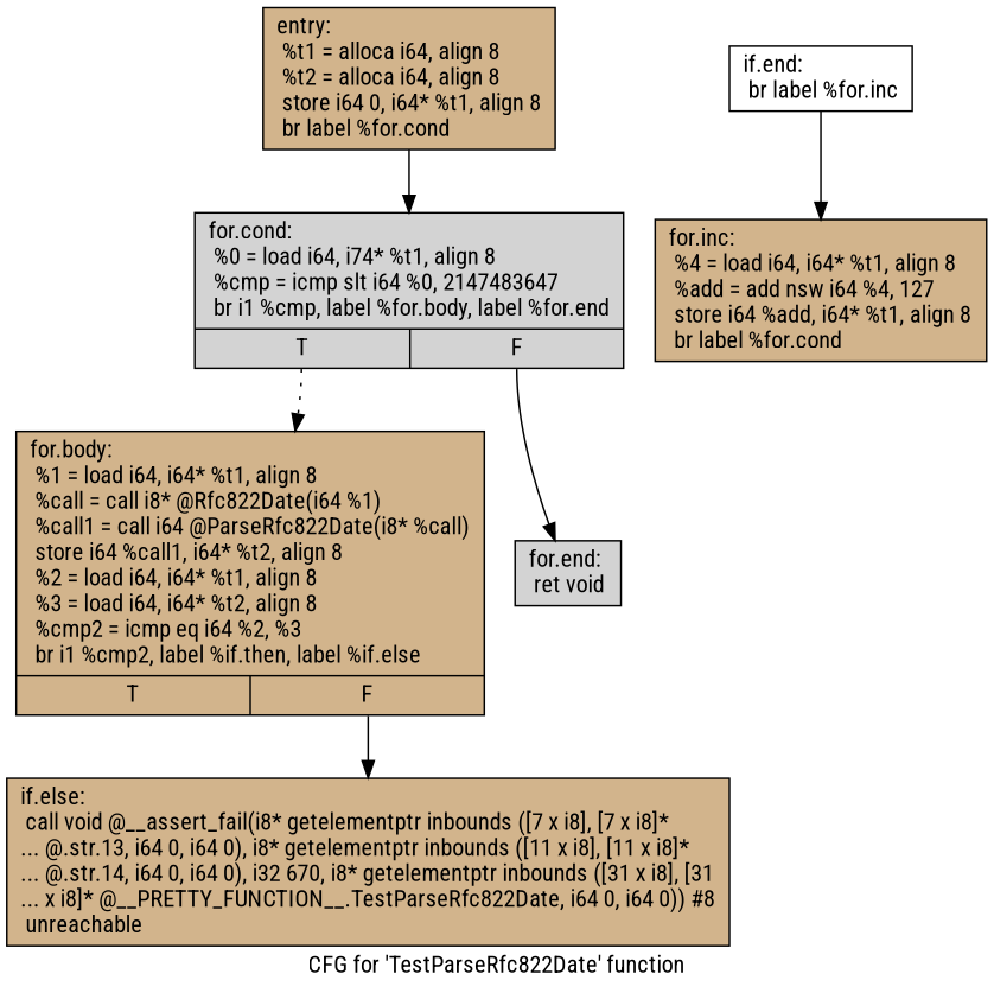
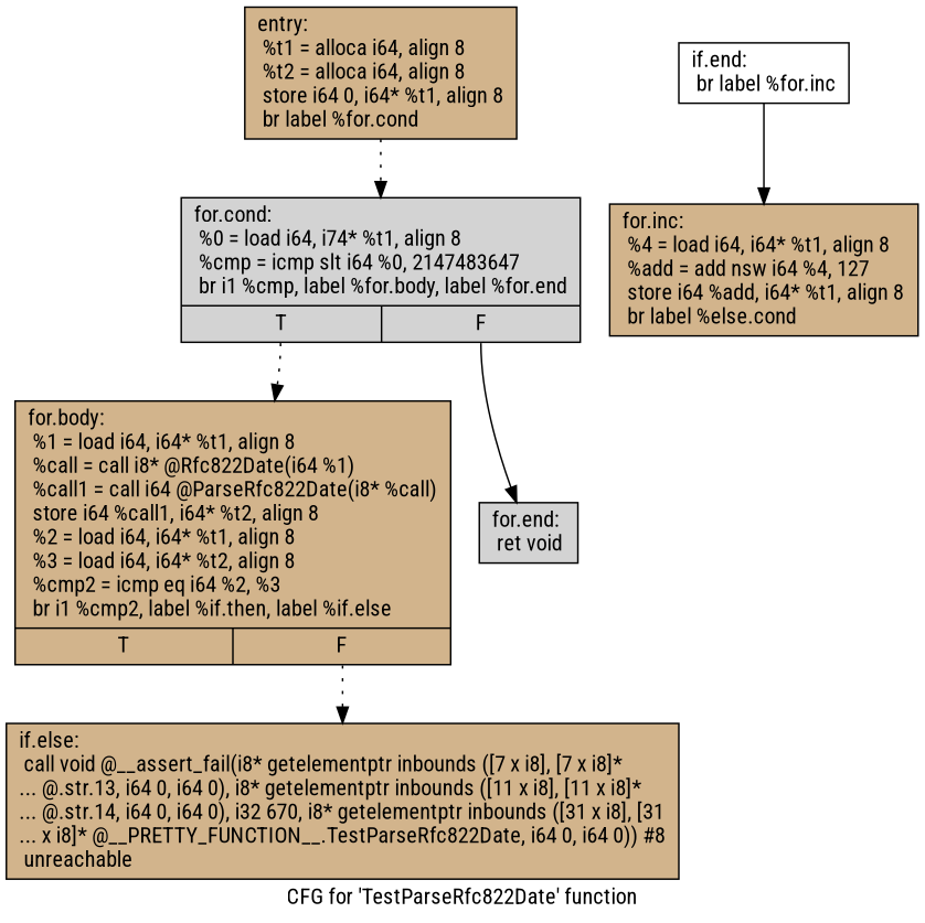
  digraph {
    fontname="Roboto Condensed"
    label="CFG for 'TestParseRfc822Date' function"
    node [fillcolor=tan fontname="Roboto Condensed" shape=record style=filled]
    edge [fontname="Roboto Condensed" style=solid]
    n1 [label="{entry:\l  %t1 = alloca i64, align 8\l  %t2 = alloca i64, align 8\l  store i64 0, i64* %t1, align 8\l  br label %for.cond\l}"]
    n2 [fillcolor=lightgrey label="{for.cond:                                         \l  %0 = load i64, i74* %t1, align 8\l  %cmp = icmp slt i64 %0, 2147483647\l  br i1 %cmp, label %for.body, label %for.end\l|{<s0>T|<s1>F}}"]
    n3 [label="{for.body:                                         \l  %1 = load i64, i64* %t1, align 8\l  %call = call i8* @Rfc822Date(i64 %1)\l  %call1 = call i64 @ParseRfc822Date(i8* %call)\l  store i64 %call1, i64* %t2, align 8\l  %2 = load i64, i64* %t1, align 8\l  %3 = load i64, i64* %t2, align 8\l  %cmp2 = icmp eq i64 %2, %3\l  br i1 %cmp2, label %if.then, label %if.else\l|{<s0>T|<s1>F}}"]
    n4 [fillcolor=lightgrey label="{for.end:                                          \l  ret void\l}"]
    n5 [label="{if.else:                                          \l  call void @__assert_fail(i8* getelementptr inbounds ([7 x i8], [7 x i8]*\l... @.str.13, i64 0, i64 0), i8* getelementptr inbounds ([11 x i8], [11 x i8]*\l... @.str.14, i64 0, i64 0), i32 670, i8* getelementptr inbounds ([31 x i8], [31\l... x i8]* @__PRETTY_FUNCTION__.TestParseRfc822Date, i64 0, i64 0)) #8\l  unreachable\l}"]
    n6 [fillcolor=white label="{if.end:                                           \l  br label %for.inc\l}"]
-   n7 [label="{for.inc:                                          \l  %4 = load i64, i64* %t1, align 8\l  %add = add nsw i64 %4, 127\l  store i64 %add, i64* %t1, align 8\l  br label %for.cond\l}"]
-   n1 -> n2
+   n7 [label="{for.inc:                                          \l  %4 = load i64, i64* %t1, align 8\l  %add = add nsw i64 %4, 127\l  store i64 %add, i64* %t1, align 8\l  br label %else.cond\l}"]
+   n1 -> n2 [style=dotted]
    n2 -> n3 [style=dotted tailport=s0]
    n2 -> n4 [tailport=s1]
-   n3 -> n5 [tailport=s1]
+   n3 -> n5 [style=dotted tailport=s1]
    n6 -> n7
  }
